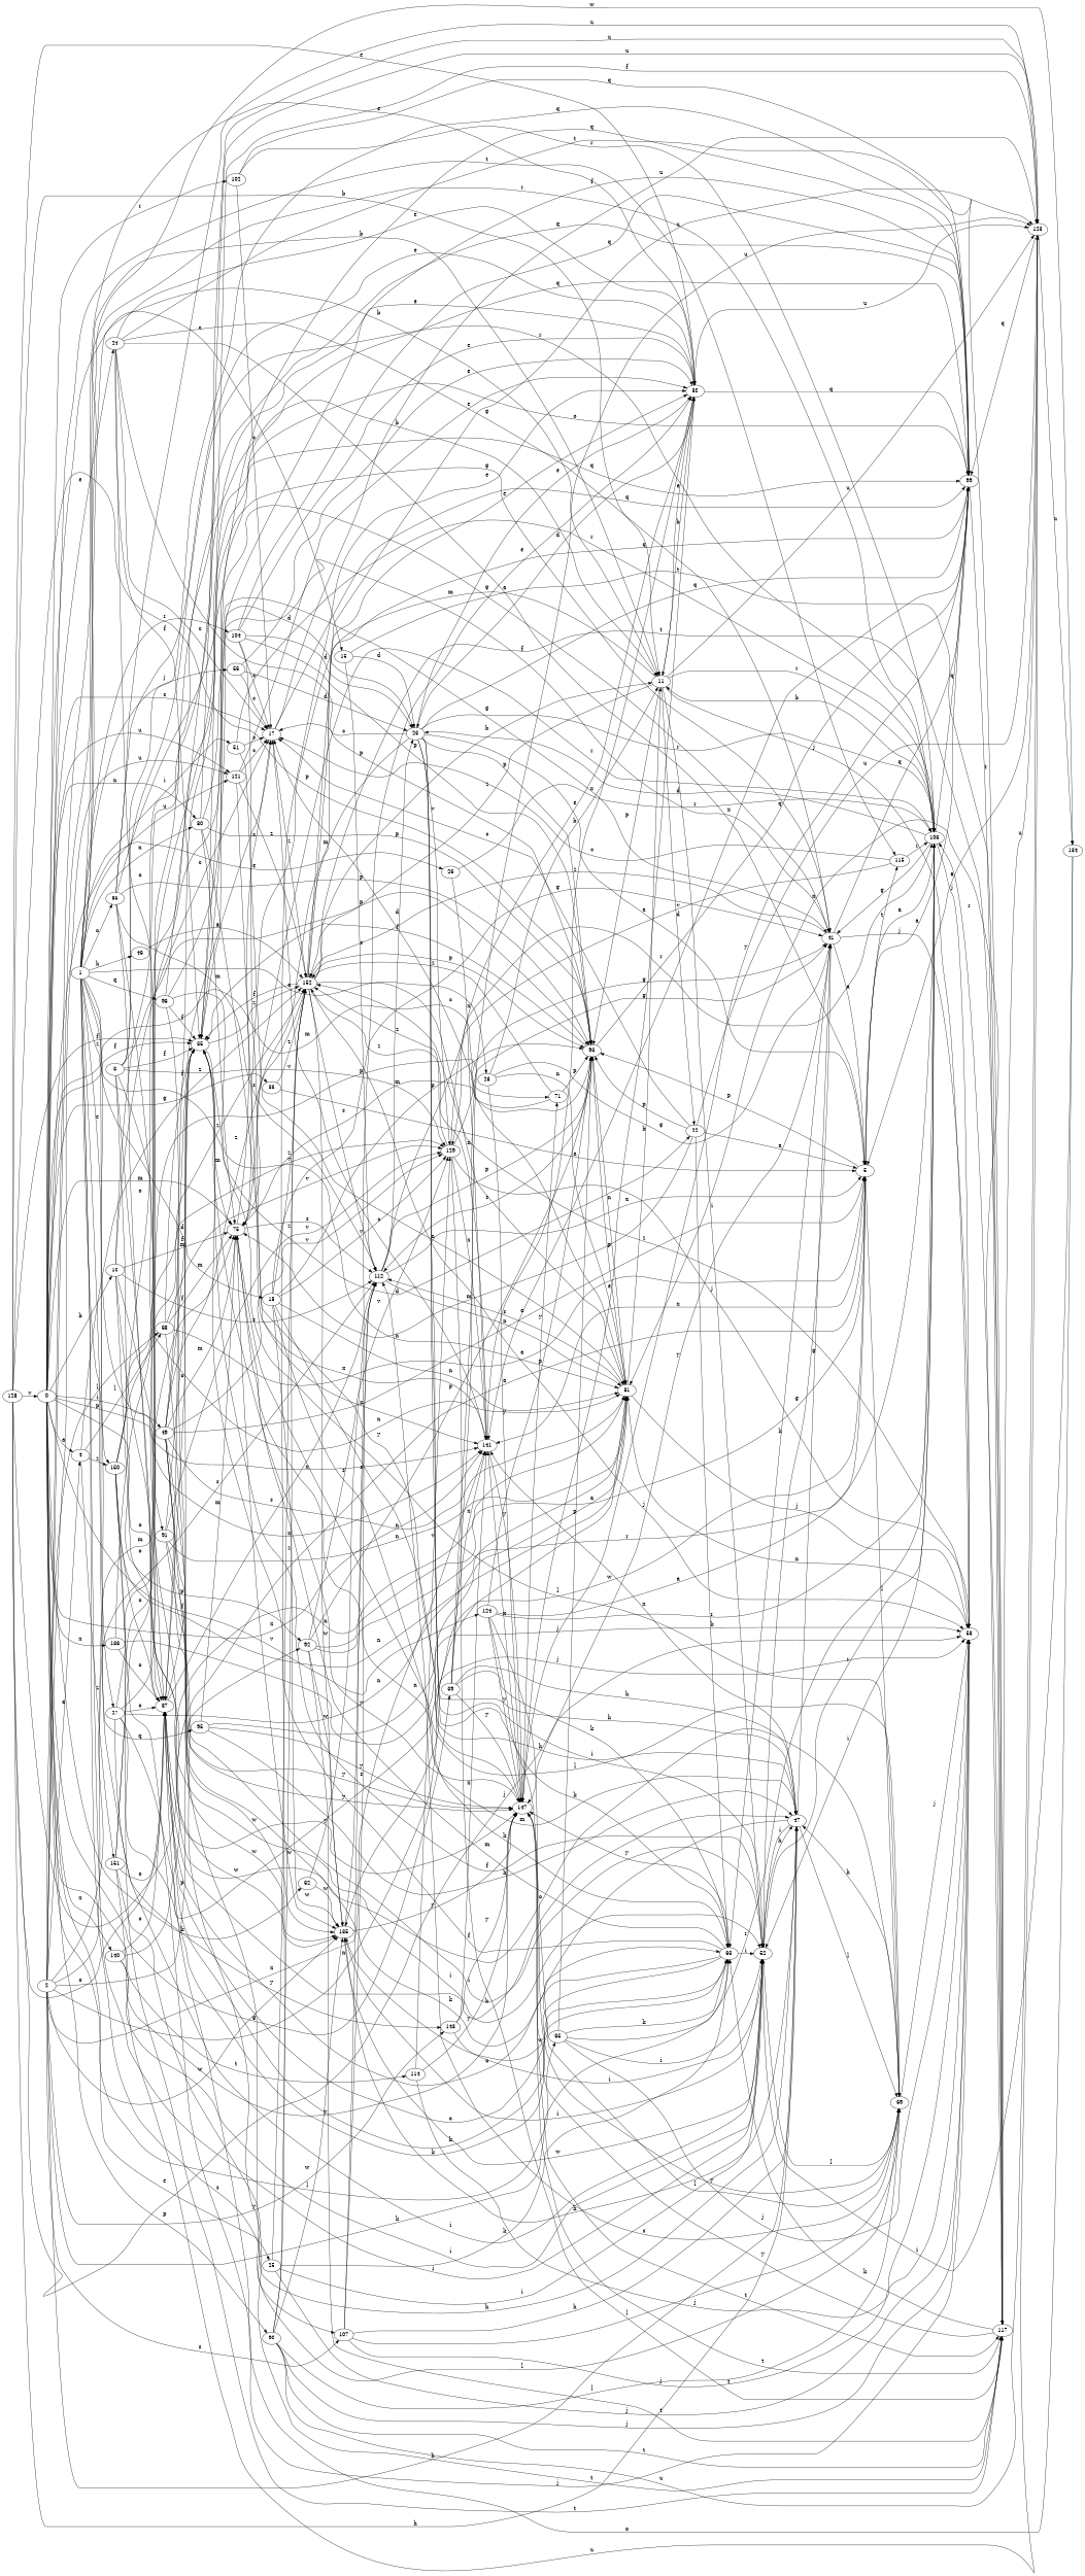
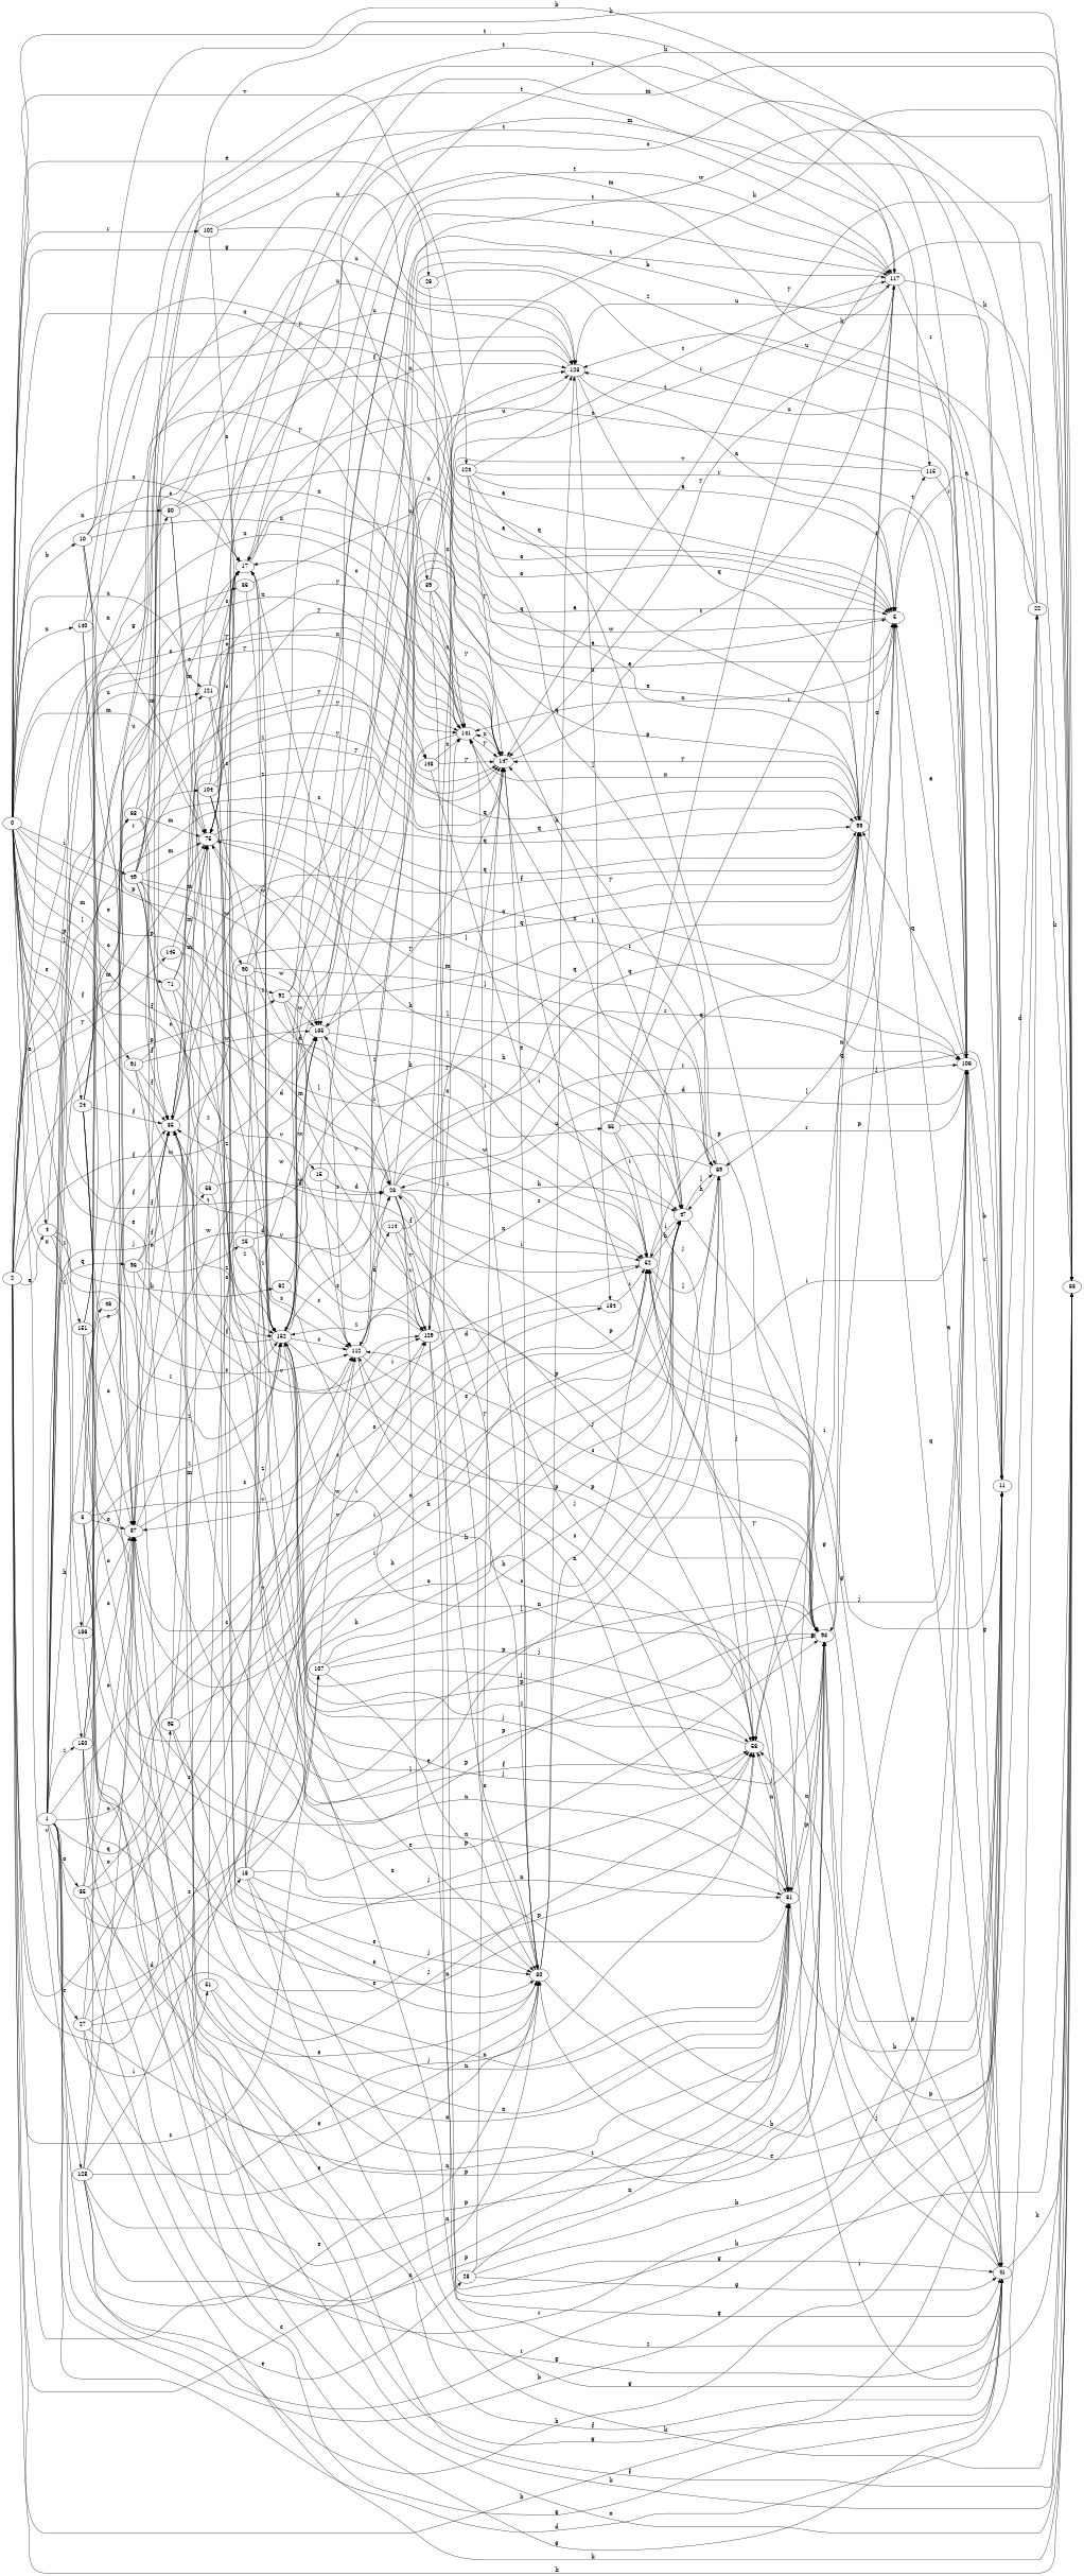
  strict digraph {
    rankdir=LR
    0
    4
    10
    15
    17
    24
    25
    26
    35
    36
    39
    49
    62
    65
    71
    75
    80
    90
    91
    92
    102
    114
    115
    121
    124
    128
    136
    140
    141
    150
    68
    151
    152
    11
    112
    87
    147
    23
    117
    99
    123
    30
    93
    5
    41
    52
    63
    58
    106
    69
    47
    81
    135
    129
    1
    18
    22
    27
    28
    46
    51
    56
    85
    95
    96
    104
    107
    134
    143
    2
+   145
    3
    0 -> 4 [label=a]
    0 -> 10 [label=b]
    0 -> 15 [label=c]
    0 -> 17 [label=c]
    0 -> 24 [label=e]
    0 -> 25 [label=e]
    0 -> 26 [label=e]
    0 -> 35 [label=f]
    0 -> 36 [label=g]
    0 -> 39 [label=g]
    0 -> 49 [label=i]
    0 -> 62 [label=k]
    0 -> 65 [label=l]
    0 -> 71 [label=m]
    0 -> 75 [label=m]
    0 -> 80 [label=n]
    0 -> 90 [label=p]
    0 -> 91 [label=p]
    0 -> 92 [label=p]
    0 -> 102 [label=r]
    0 -> 114 [label=t]
    0 -> 115 [label=t]
    0 -> 121 [label=u]
    0 -> 124 [label=v]
-   128 -> 0 [label=v]
+   0 -> 128 [label=v]
    0 -> 136 [label=x]
    0 -> 140 [label=x]
    0 -> 141 [label=x]
    4 -> 150 [label=z]
    4 -> 68 [label=l]
    4 -> 151 [label=z]
    4 -> 152 [label=z]
    10 -> 17 [label=c]
    10 -> 75 [label=m]
    10 -> 141 [label=x]
    10 -> 11 [label=b]
    10 -> 112 [label=s]
    10 -> 87 [label=o]
    10 -> 147 [label=y]
    15 -> 112 [label=s]
    15 -> 23 [label=d]
    15 -> 117 [label=t]
    17 -> 152 [label=z]
    17 -> 99 [label=q]
    17 -> 123 [label=u]
    24 -> 17 [label=c]
    24 -> 35 [label=f]
    24 -> 87 [label=o]
    24 -> 117 [label=t]
    24 -> 30 [label=e]
    24 -> 93 [label=p]
    24 -> 5 [label=a]
    24 -> 41 [label=g]
    25 -> 152 [label=z]
    25 -> 52 [label=i]
    25 -> 63 [label=k]
    25 -> 58 [label=j]
    26 -> 141 [label=x]
    26 -> 106 [label=r]
    35 -> 75 [label=m]
    35 -> 152 [label=z]
    35 -> 87 [label=o]
    35 -> 147 [label=y]
    35 -> 99 [label=q]
    35 -> 69 [label=l]
    36 -> 152 [label=z]
    36 -> 5 [label=a]
    39 -> 141 [label=x]
    39 -> 147 [label=y]
    39 -> 123 [label=u]
    39 -> 41 [label=g]
    39 -> 63 [label=k]
    39 -> 47 [label=h]
    49 -> 17 [label=c]
    49 -> 35 [label=f]
    49 -> 75 [label=m]
    49 -> 152 [label=z]
    49 -> 147 [label=y]
    49 -> 117 [label=t]
    49 -> 5 [label=a]
    49 -> 47 [label=h]
    49 -> 81 [label=n]
    49 -> 135 [label=w]
    49 -> 129 [label=v]
    62 -> 112 [label=s]
    62 -> 135 [label=w]
    65 -> 93 [label=p]
    65 -> 52 [label=i]
    65 -> 63 [label=k]
    65 -> 58 [label=j]
    65 -> 106 [label=r]
    71 -> 75 [label=m]
    71 -> 152 [label=z]
-   147 -> 71 [label=y]
+   71 -> 147 [label=y]
    71 -> 93 [label=p]
    75 -> 17 [label=c]
    75 -> 112 [label=s]
    75 -> 106 [label=r]
    75 -> 69 [label=l]
    75 -> 135 [label=w]
    80 -> 75 [label=m]
    80 -> 141 [label=x]
    80 -> 99 [label=q]
    80 -> 123 [label=u]
    80 -> 93 [label=p]
    90 -> 152 [label=z]
    90 -> 117 [label=t]
    90 -> 123 [label=u]
    90 -> 30 [label=e]
    90 -> 58 [label=j]
    90 -> 69 [label=l]
    90 -> 135 [label=w]
    91 -> 35 [label=f]
    91 -> 63 [label=k]
    91 -> 81 [label=n]
    91 -> 135 [label=w]
    91 -> 129 [label=v]
    92 -> 117 [label=t]
    92 -> 93 [label=p]
    92 -> 5 [label=a]
    92 -> 106 [label=r]
    92 -> 135 [label=w]
    92 -> 129 [label=v]
    102 -> 17 [label=c]
    102 -> 99 [label=q]
    102 -> 106 [label=r]
    114 -> 147 [label=y]
    114 -> 58 [label=j]
    114 -> 129 [label=v]
    115 -> 17 [label=c]
    115 -> 106 [label=r]
    115 -> 129 [label=v]
    121 -> 17 [label=c]
    121 -> 141 [label=x]
    121 -> 152 [label=z]
    121 -> 30 [label=e]
    124 -> 147 [label=y]
    124 -> 117 [label=t]
    124 -> 93 [label=p]
    124 -> 5 [label=a]
    124 -> 106 [label=r]
    124 -> 69 [label=l]
    128 -> 35 [label=f]
    128 -> 11 [label=b]
    128 -> 87 [label=o]
    128 -> 30 [label=e]
    128 -> 93 [label=p]
    128 -> 58 [label=j]
    128 -> 47 [label=h]
    128 -> 81 [label=n]
    136 -> 152 [label=z]
    136 -> 87 [label=o]
    136 -> 58 [label=j]
    140 -> 87 [label=o]
    140 -> 147 [label=y]
    140 -> 5 [label=a]
    140 -> 52 [label=i]
    141 -> 17 [label=c]
    141 -> 152 [label=z]
    141 -> 147 [label=y]
    150 -> 87 [label=o]
    150 -> 117 [label=t]
    150 -> 99 [label=q]
    150 -> 93 [label=p]
    150 -> 58 [label=j]
    150 -> 81 [label=n]
    68 -> 35 [label=f]
    68 -> 75 [label=m]
    68 -> 147 [label=y]
    68 -> 5 [label=a]
    68 -> 129 [label=v]
    151 -> 87 [label=o]
    151 -> 99 [label=q]
    151 -> 123 [label=u]
    151 -> 41 [label=g]
    151 -> 69 [label=l]
    152 -> 35 [label=f]
    152 -> 11 [label=b]
    152 -> 112 [label=s]
    152 -> 117 [label=t]
    152 -> 99 [label=q]
    152 -> 123 [label=u]
    152 -> 30 [label=e]
    152 -> 93 [label=p]
    152 -> 58 [label=j]
    152 -> 81 [label=n]
    152 -> 135 [label=w]
    11 -> 75 [label=m]
    11 -> 152 [label=z]
    11 -> 123 [label=u]
    11 -> 30 [label=e]
    11 -> 93 [label=p]
    11 -> 52 [label=i]
    11 -> 58 [label=j]
    11 -> 106 [label=r]
    11 -> 22 [label=d]
    112 -> 23 [label=d]
    112 -> 93 [label=p]
    112 -> 5 [label=a]
    112 -> 106 [label=r]
    112 -> 81 [label=n]
    87 -> 35 [label=f]
    87 -> 112 [label=s]
    87 -> 63 [label=k]
    87 -> 47 [label=h]
    147 -> 141 [label=x]
    147 -> 117 [label=t]
    147 -> 30 [label=e]
    23 -> 17 [label=c]
    23 -> 75 [label=m]
    23 -> 99 [label=q]
    23 -> 30 [label=e]
    23 -> 93 [label=p]
    23 -> 5 [label=a]
    23 -> 52 [label=i]
    23 -> 63 [label=k]
    23 -> 106 [label=r]
    23 -> 47 [label=h]
    23 -> 129 [label=v]
    117 -> 147 [label=y]
    117 -> 123 [label=u]
    117 -> 63 [label=k]
    117 -> 106 [label=r]
    117 -> 81 [label=n]
    99 -> 35 [label=f]
    99 -> 141 [label=x]
    99 -> 87 [label=o]
    99 -> 147 [label=y]
    99 -> 117 [label=t]
    99 -> 5 [label=a]
    123 -> 35 [label=f]
    123 -> 99 [label=q]
    123 -> 5 [label=a]
    123 -> 134 [label=u]
    30 -> 141 [label=x]
    30 -> 11 [label=b]
    30 -> 23 [label=d]
    30 -> 99 [label=q]
    30 -> 123 [label=u]
    93 -> 35 [label=f]
    93 -> 112 [label=s]
    93 -> 99 [label=q]
    93 -> 81 [label=n]
    5 -> 115 [label=t]
    5 -> 141 [label=x]
    5 -> 93 [label=p]
    5 -> 69 [label=l]
    5 -> 135 [label=w]
    41 -> 35 [label=f]
    41 -> 152 [label=z]
    41 -> 147 [label=y]
    41 -> 99 [label=q]
    41 -> 5 [label=a]
    41 -> 63 [label=k]
    41 -> 58 [label=j]
    52 -> 35 [label=f]
    52 -> 41 [label=g]
    52 -> 106 [label=r]
    52 -> 69 [label=l]
    52 -> 47 [label=h]
    52 -> 135 [label=w]
    63 -> 35 [label=f]
    63 -> 75 [label=m]
    63 -> 87 [label=o]
    63 -> 147 [label=y]
    63 -> 52 [label=i]
    63 -> 135 [label=w]
    58 -> 152 [label=z]
    58 -> 81 [label=n]
    106 -> 11 [label=b]
    106 -> 23 [label=d]
    106 -> 99 [label=q]
    106 -> 5 [label=a]
    106 -> 41 [label=g]
    106 -> 52 [label=i]
    106 -> 58 [label=j]
    69 -> 112 [label=s]
    69 -> 87 [label=o]
    69 -> 147 [label=y]
    69 -> 58 [label=j]
    69 -> 47 [label=h]
    47 -> 75 [label=m]
    47 -> 141 [label=x]
    47 -> 87 [label=o]
    47 -> 41 [label=g]
    47 -> 52 [label=i]
    47 -> 69 [label=l]
    81 -> 17 [label=c]
    81 -> 11 [label=b]
    81 -> 112 [label=s]
    81 -> 93 [label=p]
    81 -> 58 [label=j]
    135 -> 112 [label=s]
    135 -> 147 [label=y]
    135 -> 52 [label=i]
    135 -> 47 [label=h]
    129 -> 141 [label=x]
    129 -> 152 [label=z]
    129 -> 117 [label=t]
    129 -> 30 [label=e]
    129 -> 41 [label=g]
    129 -> 58 [label=j]
    1 -> 80 [label=n]
    1 -> 121 [label=u]
    1 -> 141 [label=x]
    1 -> 150 [label=z]
    1 -> 11 [label=b]
    1 -> 52 [label=i]
    1 -> 106 [label=r]
    1 -> 18 [label=d]
    1 -> 22 [label=d]
    1 -> 27 [label=e]
    1 -> 28 [label=e]
    1 -> 46 [label=h]
    1 -> 51 [label=i]
    1 -> 56 [label=j]
    1 -> 85 [label=o]
    1 -> 95 [label=q]
    1 -> 96 [label=q]
    1 -> 104 [label=r]
    1 -> 107 [label=s]
    1 -> 134 [label=w]
    1 -> 143 [label=y]
    18 -> 152 [label=z]
    18 -> 93 [label=p]
    18 -> 41 [label=g]
    18 -> 63 [label=k]
    18 -> 47 [label=h]
    18 -> 81 [label=n]
    18 -> 135 [label=w]
    18 -> 129 [label=v]
    22 -> 17 [label=c]
    22 -> 75 [label=m]
    22 -> 123 [label=u]
    22 -> 93 [label=p]
    22 -> 5 [label=a]
    22 -> 63 [label=k]
    27 -> 87 [label=o]
    27 -> 30 [label=e]
    27 -> 52 [label=i]
    27 -> 63 [label=k]
    27 -> 58 [label=j]
    27 -> 81 [label=n]
    27 -> 129 [label=v]
    28 -> 11 [label=b]
    28 -> 147 [label=y]
    28 -> 41 [label=g]
    28 -> 81 [label=n]
    46 -> 152 [label=z]
    51 -> 17 [label=c]
    51 -> 106 [label=r]
    51 -> 81 [label=n]
    56 -> 17 [label=c]
    56 -> 23 [label=d]
    56 -> 30 [label=e]
    85 -> 112 [label=s]
    85 -> 87 [label=o]
    85 -> 123 [label=u]
    85 -> 93 [label=p]
    85 -> 41 [label=g]
    85 -> 52 [label=i]
    85 -> 106 [label=r]
    95 -> 75 [label=m]
    95 -> 147 [label=y]
-   150 -> 41 [label=g]
+   95 -> 41 [label=g]
    95 -> 47 [label=h]
    95 -> 81 [label=n]
    96 -> 35 [label=f]
    96 -> 23 [label=d]
    96 -> 123 [label=u]
    96 -> 52 [label=i]
    96 -> 81 [label=n]
    104 -> 17 [label=c]
    104 -> 147 [label=y]
    104 -> 23 [label=d]
    104 -> 99 [label=q]
    104 -> 30 [label=e]
    104 -> 93 [label=p]
    107 -> 112 [label=s]
    107 -> 30 [label=e]
    107 -> 58 [label=j]
    107 -> 69 [label=l]
    107 -> 47 [label=h]
    134 -> 87 [label=o]
    134 -> 52 [label=i]
    143 -> 141 [label=x]
    143 -> 147 [label=y]
    143 -> 52 [label=i]
    2 -> 4 [label=a]
    2 -> 75 [label=m]
    2 -> 92 [label=p]
    2 -> 121 [label=u]
    2 -> 141 [label=x]
    2 -> 68 [label=l]
    2 -> 11 [label=b]
    2 -> 112 [label=s]
    2 -> 30 [label=e]
    2 -> 63 [label=k]
    2 -> 47 [label=h]
    2 -> 81 [label=n]
    2 -> 135 [label=w]
    2 -> 107 [label=s]
    2 -> 143 [label=y]
+   2 -> 145 [label=y]
+   145 -> 75 [label=m]
+   145 -> 23 [label=d]
    3 -> 35 [label=f]
    3 -> 87 [label=o]
    3 -> 99 [label=q]
    3 -> 30 [label=e]
    3 -> 93 [label=p]
    3 -> 81 [label=n]
    3 -> 135 [label=w]
    3 -> 129 [label=v]
  }
